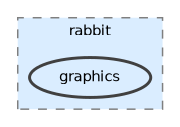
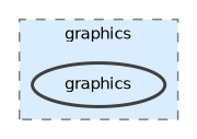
  digraph {
    compound=true
    n1 [color=grey25 fillcolor="#daedff" fontname=Helvetica fontsize=10 height=0.2 label=graphics shape=ellipse style="filled,bold" width=0.4]
    subgraph cluster_1 {
      bgcolor="#daedff"
      fontname=Helvetica
      fontsize=10
-     label=rabbit
+     label=graphics
      pencolor=grey50
      style="filled,dashed"
      n1
    }
  }
